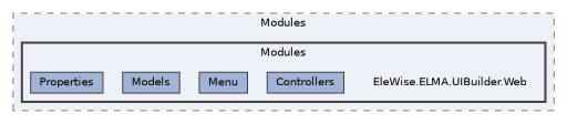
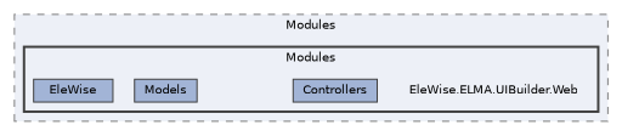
  digraph {
    compound=true
    node [fontname=Helvetica fontsize=10 shape=box color=grey25 fillcolor="#a2b4d6" style=filled]
    n1 [height=0.2 label="EleWise.ELMA.UIBuilder.Web" shape=plaintext width=0.4 color="" fillcolor="" style=""]
    n2 [height=0.2 label=Controllers width=0.4]
-   n3 [height=0.2 label=Menu width=0.4]
    n4 [height=0.2 label=Models width=0.4]
-   n5 [height=0.2 label=Properties width=0.4]
+   n5 [height=0.2 label=EleWise width=0.4]
    subgraph cluster_1 {
      bgcolor="#edf0f7"
      fontname=Helvetica
      fontsize=10
      label=Modules
      pencolor=grey50
      style="filled,dashed"
      subgraph cluster_2 {
        bgcolor="#edf0f7"
        fontname=Helvetica
        fontsize=10
        pencolor=grey25
        style="filled,bold"
        n1
        n2
-       n3
        n4
        n5
      }
    }
  }
